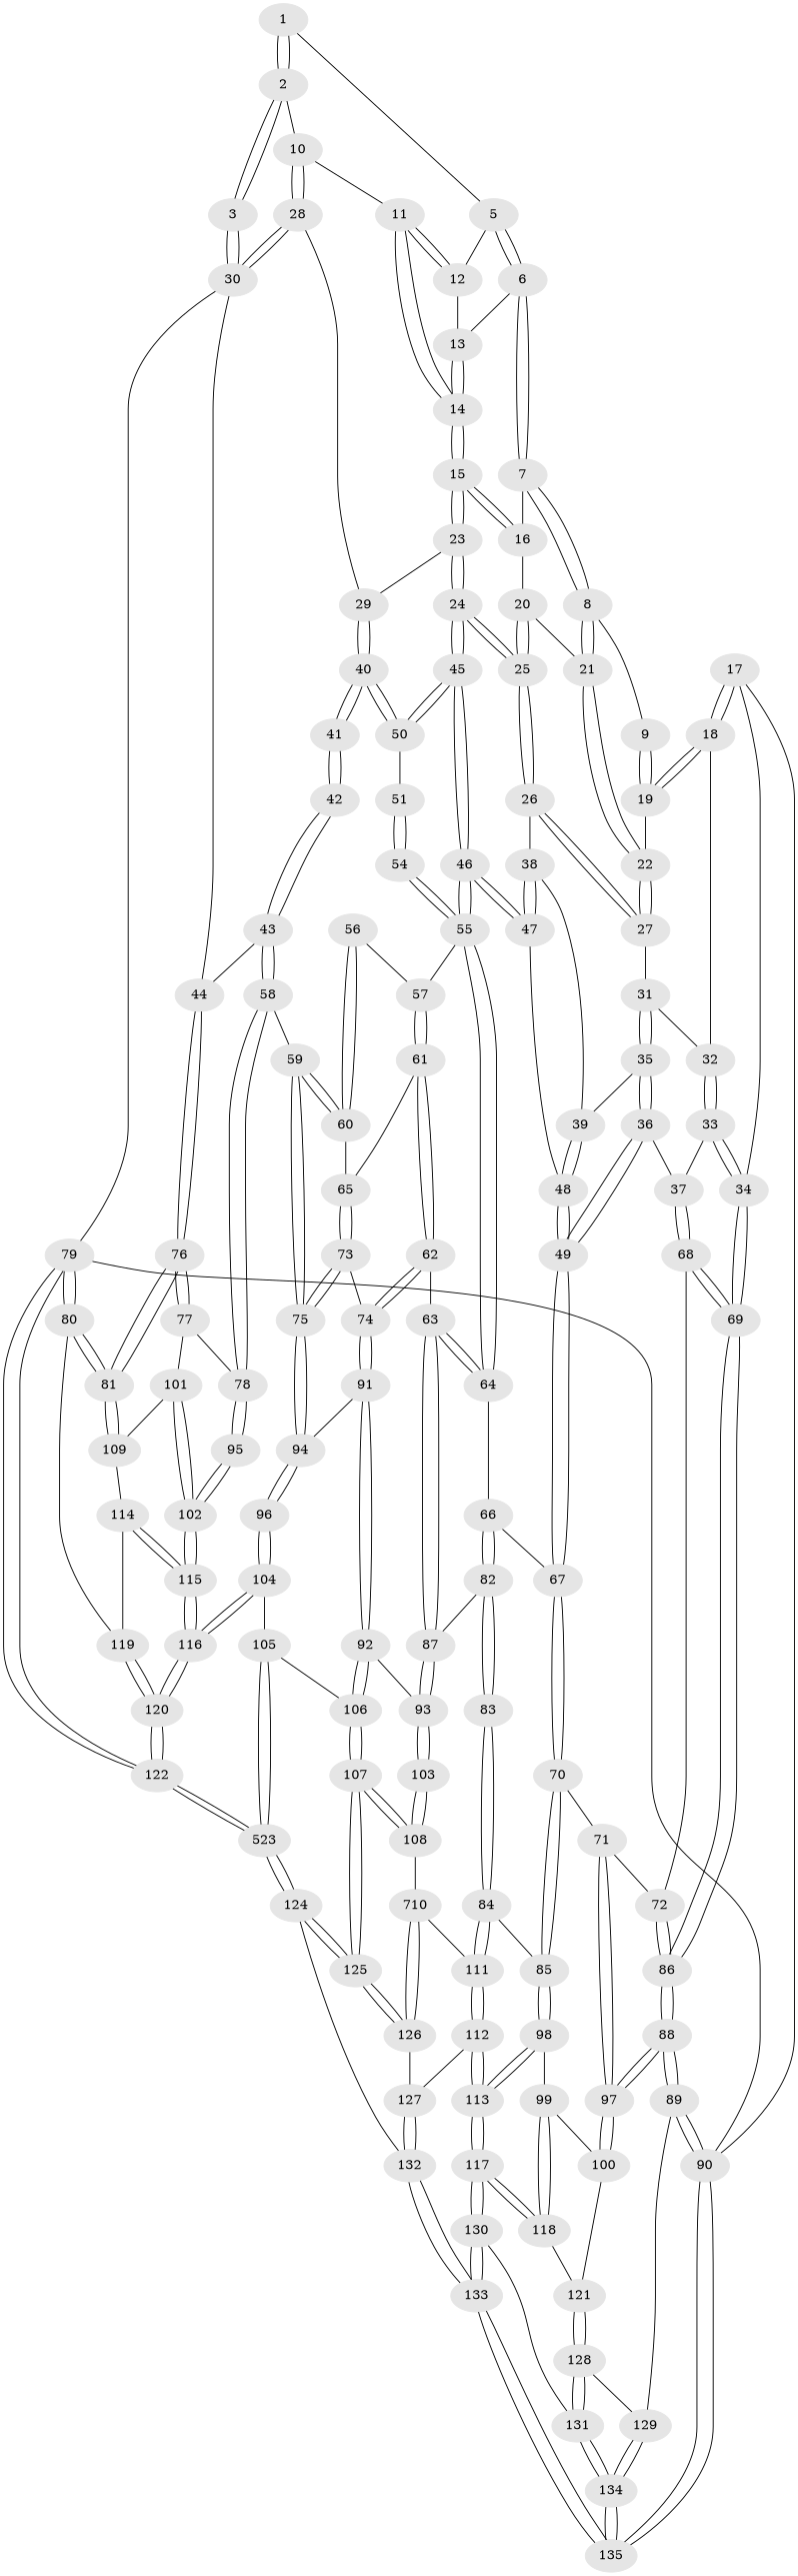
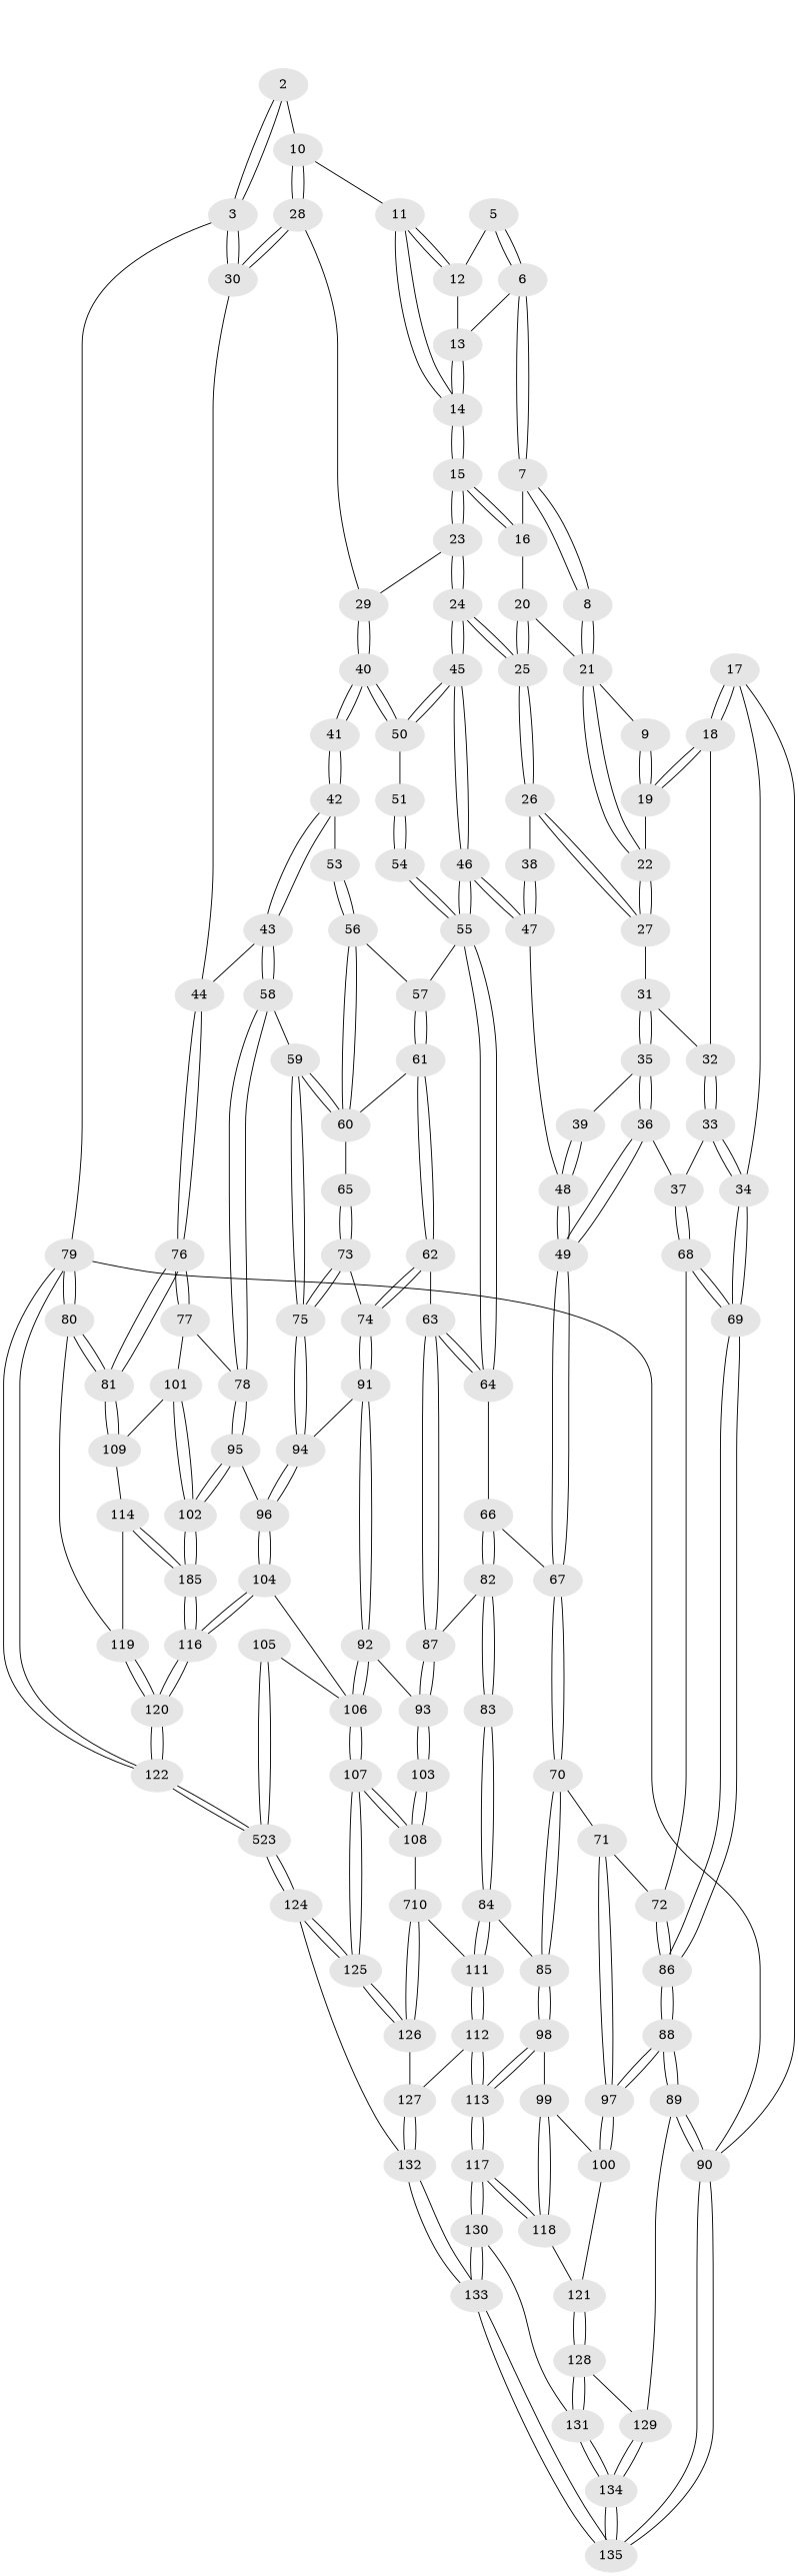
  graph {
    node [color=gray90 style=filled]
-   1
    2
    5
    3
    10
    6
    12
    30
    79
    11
    28
    44
    90
    80
    122
    9
    19
    17
    18
    34
    7
    13
    8
    16
    14
    21
    20
    22
    29
    15
    23
    24
    25
    32
    69
    135
    33
    27
    26
    31
    45
    40
    50
    46
    38
    39
    47
    35
    41
    76
    36
    37
    68
    86
    49
    48
    67
    72
    42
    51
    43
+   53
    58
    56
    59
    78
    77
    81
    55
    57
    64
    70
    54
    60
    61
    66
    65
    62
    75
    95
    94
    73
    63
    74
    87
    91
    93
    82
    83
    71
    85
    88
    97
    98
    100
    92
    96
    101
    109
    102
    119
    n102 [label=523]
    120
    114
    84
    111
    103
    108
    112
    99
    113
    89
    129
    134
    106
    107
    104
-   115
+   115 [label=185]
    105
    116
    121
    118
    117
    128
    n125 [label=710]
    124
    125
    126
    127
    132
    130
    131
    133
-   1 -- 2
-   1 -- 2
-   1 -- 5
    2 -- 3
    2 -- 3
    2 -- 10
    5 -- 6
    5 -- 6
    5 -- 12
    3 -- 30
    3 -- 30
-   30 -- 79
+   3 -- 79
    10 -- 11
    10 -- 28
    10 -- 28
    6 -- 7
    6 -- 7
    6 -- 13
    12 -- 13
    30 -- 44
    79 -- 90
    79 -- 80
    79 -- 80
    79 -- 122
    79 -- 122
    11 -- 12
    11 -- 12
    11 -- 14
    11 -- 14
    28 -- 30
    28 -- 30
    28 -- 29
    44 -- 76
    44 -- 76
    90 -- 135
    90 -- 135
    80 -- 81
    80 -- 81
    80 -- 119
    122 -- n102
    122 -- n102
    9 -- 19
    9 -- 19
    19 -- 22
    17 -- 90
    17 -- 18
    17 -- 18
    17 -- 34
    18 -- 19
    18 -- 19
    18 -- 32
    34 -- 69
    34 -- 69
    7 -- 8
    7 -- 8
    7 -- 16
    13 -- 14
    13 -- 14
-   8 -- 9
+   21 -- 9
    8 -- 21
    8 -- 21
    16 -- 20
    14 -- 15
    14 -- 15
    21 -- 22
    21 -- 22
    20 -- 21
    20 -- 25
    20 -- 25
    22 -- 27
    22 -- 27
    29 -- 40
    29 -- 40
    15 -- 16
    15 -- 16
    15 -- 23
    15 -- 23
    23 -- 29
    23 -- 24
    23 -- 24
    24 -- 25
    24 -- 25
    24 -- 45
    24 -- 45
    25 -- 26
    25 -- 26
    32 -- 33
    32 -- 33
    69 -- 86
    69 -- 86
    33 -- 34
    33 -- 34
    33 -- 37
    27 -- 31
    26 -- 27
    26 -- 27
    26 -- 38
    31 -- 32
    31 -- 35
    31 -- 35
    45 -- 50
    45 -- 50
    45 -- 46
    45 -- 46
    40 -- 50
    40 -- 50
    40 -- 41
    40 -- 41
    50 -- 51
    46 -- 47
    46 -- 47
    46 -- 55
    46 -- 55
-   38 -- 39
    38 -- 47
    38 -- 47
    39 -- 48
    39 -- 48
    47 -- 48
    35 -- 39
    35 -- 36
    35 -- 36
    41 -- 42
    41 -- 42
    76 -- 77
    76 -- 77
    76 -- 81
    76 -- 81
    36 -- 37
    36 -- 49
    36 -- 49
    37 -- 68
    37 -- 68
    68 -- 69
    68 -- 69
    68 -- 72
    86 -- 88
    86 -- 88
    49 -- 67
    49 -- 67
    48 -- 49
    48 -- 49
    67 -- 70
    67 -- 70
    72 -- 86
    72 -- 86
    42 -- 43
    42 -- 43
+   42 -- 53
    51 -- 54
    51 -- 54
    43 -- 44
    43 -- 58
    43 -- 58
+   53 -- 56
+   53 -- 56
    58 -- 59
    58 -- 78
    58 -- 78
    56 -- 57
    56 -- 60
    56 -- 60
    59 -- 60
    59 -- 60
    59 -- 75
    59 -- 75
    78 -- 95
    78 -- 95
    77 -- 78
    77 -- 101
    81 -- 109
    81 -- 109
    55 -- 57
    55 -- 64
    55 -- 64
    57 -- 61
    57 -- 61
    64 -- 66
    70 -- 71
    70 -- 85
    70 -- 85
    54 -- 55
    54 -- 55
    60 -- 65
-   61 -- 65
+   61 -- 60
    61 -- 62
    61 -- 62
    66 -- 67
    66 -- 82
    66 -- 82
    65 -- 73
    65 -- 73
    62 -- 63
    62 -- 74
    62 -- 74
    75 -- 94
    75 -- 94
+   95 -- 96
    95 -- 102
    95 -- 102
    94 -- 96
    94 -- 96
    73 -- 75
    73 -- 75
    73 -- 74
    63 -- 64
    63 -- 64
    63 -- 87
    63 -- 87
    74 -- 91
    74 -- 91
    87 -- 93
    87 -- 93
    91 -- 94
    91 -- 92
    91 -- 92
    93 -- 103
    93 -- 103
    82 -- 87
    82 -- 83
    82 -- 83
    83 -- 84
    83 -- 84
    71 -- 72
    71 -- 97
    71 -- 97
    85 -- 98
    85 -- 98
    88 -- 97
    88 -- 97
    88 -- 89
    88 -- 89
    97 -- 100
    97 -- 100
    98 -- 99
    98 -- 113
    98 -- 113
    100 -- 121
    92 -- 93
    92 -- 106
    92 -- 106
    96 -- 104
    96 -- 104
    101 -- 109
    101 -- 102
    101 -- 102
    109 -- 114
    102 -- 115
    102 -- 115
    119 -- 120
    119 -- 120
    n102 -- 124
    n102 -- 124
    120 -- 122
    120 -- 122
    114 -- 119
    114 -- 115
    114 -- 115
    84 -- 85
    84 -- 111
    84 -- 111
    111 -- 112
    111 -- 112
    103 -- 108
    103 -- 108
    108 -- n125
    112 -- 113
    112 -- 113
    112 -- 127
    99 -- 100
    99 -- 118
    99 -- 118
    113 -- 117
    113 -- 117
    89 -- 90
    89 -- 90
    89 -- 129
    129 -- 134
    129 -- 134
    134 -- 135
    134 -- 135
    106 -- 107
    106 -- 107
    107 -- 108
    107 -- 108
    107 -- 125
    107 -- 125
-   104 -- 105
+   104 -- 106
    104 -- 116
    104 -- 116
    115 -- 116
    115 -- 116
    105 -- n102
    105 -- n102
    105 -- 106
    116 -- 120
    116 -- 120
    121 -- 128
    121 -- 128
    118 -- 121
    117 -- 118
    117 -- 118
    117 -- 130
    117 -- 130
    128 -- 129
    128 -- 131
    128 -- 131
    n125 -- 111
    n125 -- 126
    n125 -- 126
    124 -- 125
    124 -- 125
    124 -- 132
    125 -- 126
    125 -- 126
    126 -- 127
    127 -- 132
    127 -- 132
    132 -- 133
    132 -- 133
    130 -- 131
    130 -- 133
    130 -- 133
    131 -- 134
    131 -- 134
    133 -- 135
    133 -- 135
  }
